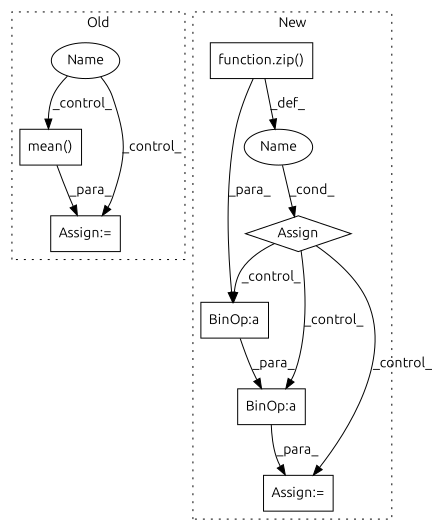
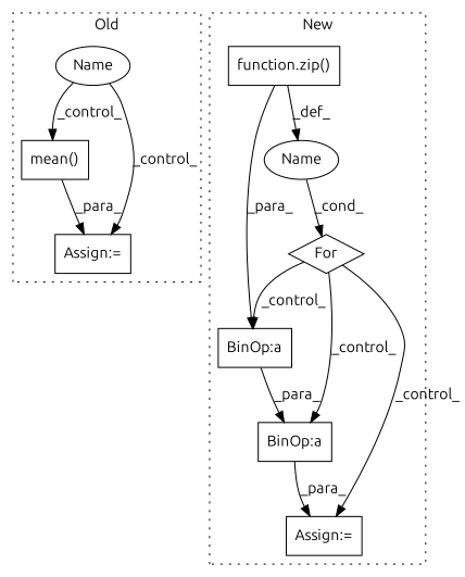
  digraph {
    fontname=Ubuntu
    node [a=75 l=3 s=7857 shape=box fontname=Ubuntu]
    edge [fontname=Ubuntu]
    n1 [l="14,1" label="mean()" s="7777,7792"]
    n2 [a=68 label="Assign:=" s=7774]
    n3 [a=87 l=12 label=Name s=7740 shape=ellipse]
-   n4 [a=107 l="4,14" label=Assign s="7791,7824" shape=diamond]
+   n4 [a=107 l="4,14" label=For s="7791,7824" shape=diamond]
    n5 [a=68 label="Assign:=" s=7846]
    n6 [a=87 l=1 label=Name s=7798 shape=ellipse]
    n7 [a=82 label="BinOp:a"]
    n8 [l="4,1" label="function.zip()" s="7803,7823"]
    n9 [a=82 l=24 label="BinOp:a"]
    subgraph cluster_1 {
      label=Old
      style=dotted
      n1
      n2
      n3
    }
    subgraph cluster_2 {
      label=New
      style=dotted
      n4
      n5
      n6
      n7
      n8
      n9
    }
    n1 -> n2 [label=_para_]
    n3 -> n1 [label=_control_]
    n3 -> n2 [label=_control_]
    n4 -> n5 [label=_control_]
    n4 -> n7 [label=_control_]
    n4 -> n9 [label=_control_]
    n6 -> n4 [label=_cond_]
    n7 -> n9 [label=_para_]
    n8 -> n6 [label=_def_]
    n8 -> n7 [label=_para_]
    n9 -> n5 [label=_para_]
  }
